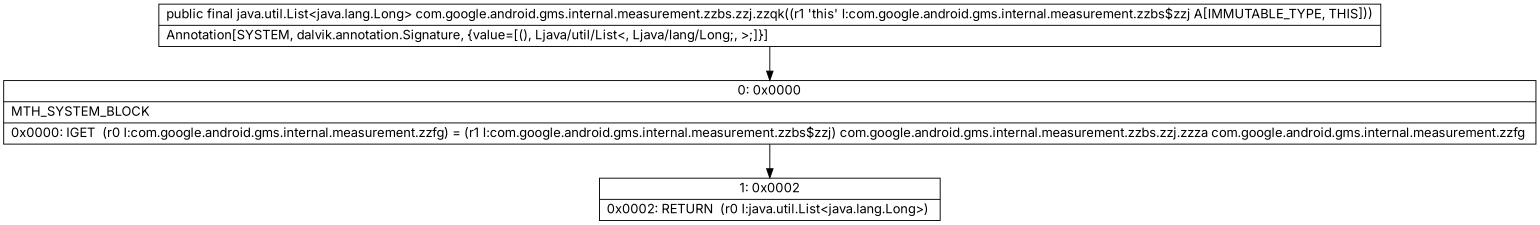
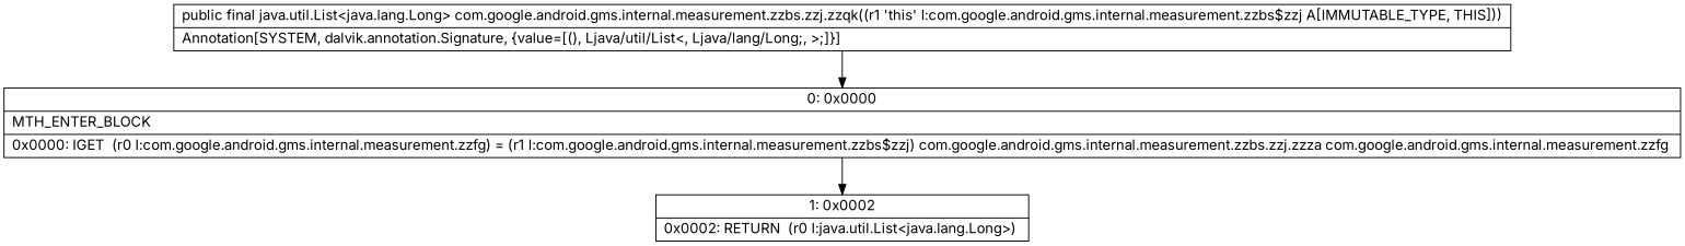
  digraph {
    fontname=Inter
    node [shape=record fontname=Inter]
    edge [fontname=Inter]
-   n1 [label="{0\:\ 0x0000|MTH_SYSTEM_BLOCK\l|0x0000: IGET  (r0 I:com.google.android.gms.internal.measurement.zzfg) = (r1 I:com.google.android.gms.internal.measurement.zzbs$zzj) com.google.android.gms.internal.measurement.zzbs.zzj.zzza com.google.android.gms.internal.measurement.zzfg \l}"]
+   n1 [label="{0\:\ 0x0000|MTH_ENTER_BLOCK\l|0x0000: IGET  (r0 I:com.google.android.gms.internal.measurement.zzfg) = (r1 I:com.google.android.gms.internal.measurement.zzbs$zzj) com.google.android.gms.internal.measurement.zzbs.zzj.zzza com.google.android.gms.internal.measurement.zzfg \l}"]
    n2 [label="{1\:\ 0x0002|0x0002: RETURN  (r0 I:java.util.List\<java.lang.Long\>) \l}"]
    n3 [label="{public final java.util.List\<java.lang.Long\> com.google.android.gms.internal.measurement.zzbs.zzj.zzqk((r1 'this' I:com.google.android.gms.internal.measurement.zzbs$zzj A[IMMUTABLE_TYPE, THIS]))  | Annotation[SYSTEM, dalvik.annotation.Signature, \{value=[(), Ljava\/util\/List\<, Ljava\/lang\/Long;, \>;]\}]\l}"]
    n1 -> n2
    n3 -> n1
  }
